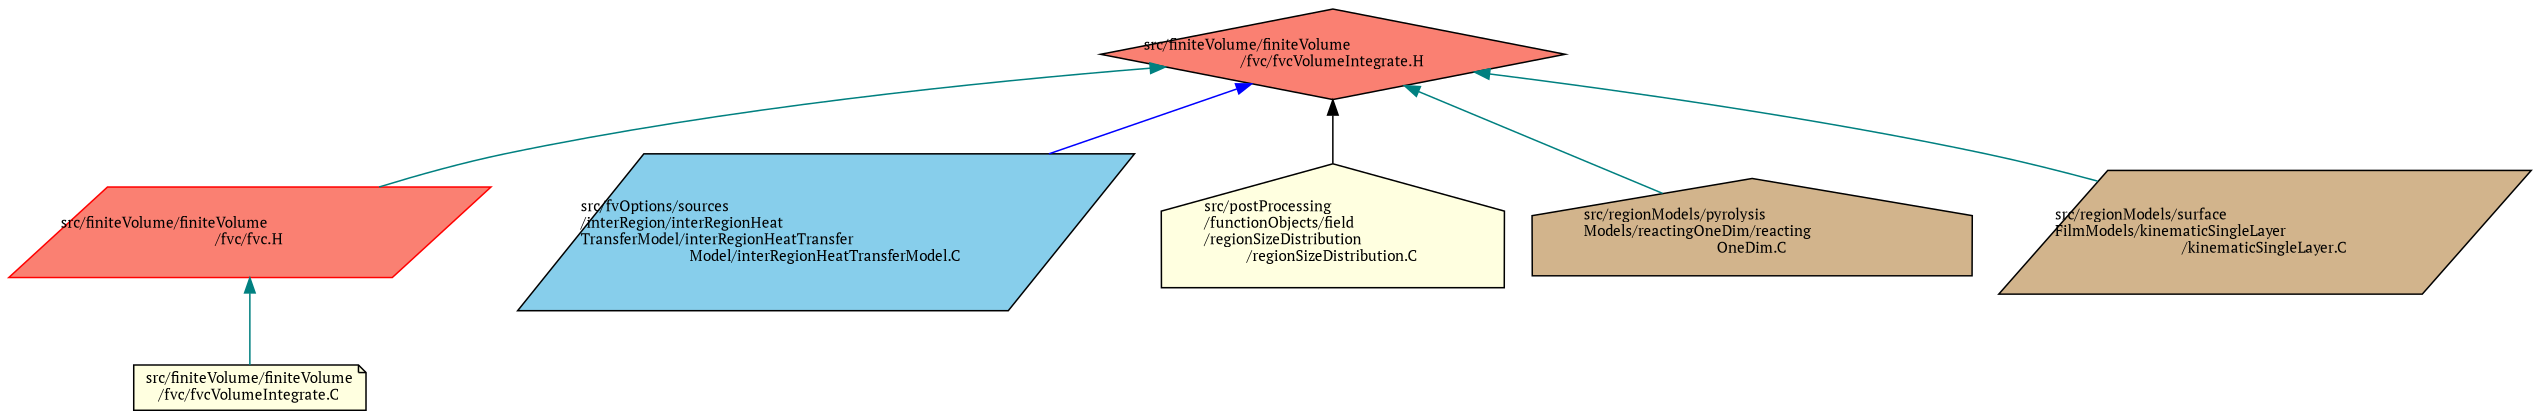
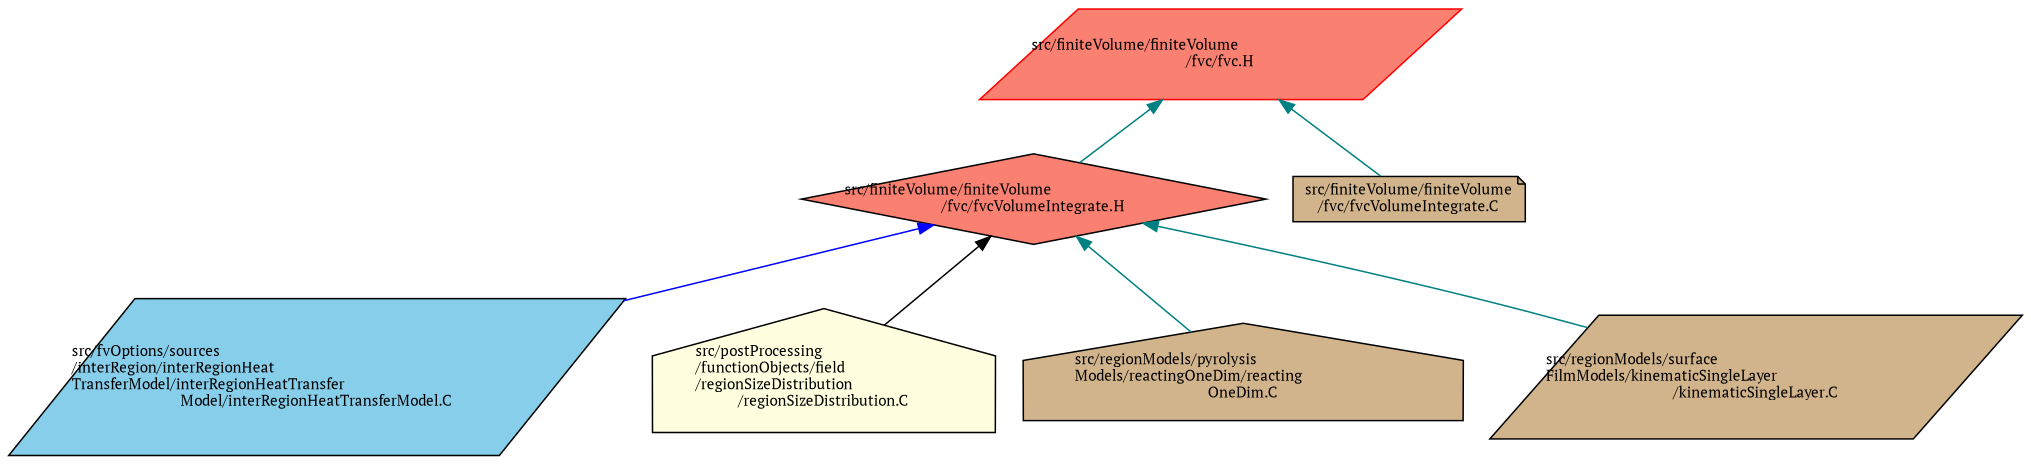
  digraph {
    fontname="PT Serif"
    node [color=black fillcolor=salmon fontname="PT Serif" fontsize=10 shape=parallelogram style=filled]
    edge [color=teal dir=back fontname="PT Serif" fontsize=10 labelfontname=FreeSans labelfontsize=10 style=solid]
    n1 [fontcolor=black height=0.2 label="src/finiteVolume/finiteVolume\l/fvc/fvcVolumeIntegrate.H" shape=diamond width=0.4]
    n2 [color=red height=0.2 label="src/finiteVolume/finiteVolume\l/fvc/fvc.H" width=0.4]
    n3 [fillcolor=skyblue height=0.2 label="src/fvOptions/sources\l/interRegion/interRegionHeat\lTransferModel/interRegionHeatTransfer\lModel/interRegionHeatTransferModel.C" width=0.4]
    n4 [fillcolor=lightyellow height=0.2 label="src/postProcessing\l/functionObjects/field\l/regionSizeDistribution\l/regionSizeDistribution.C" shape=house width=0.4]
    n5 [fillcolor=tan height=0.2 label="src/regionModels/pyrolysis\lModels/reactingOneDim/reacting\lOneDim.C" shape=house width=0.4]
    n6 [fillcolor=tan height=0.2 label="src/regionModels/surface\lFilmModels/kinematicSingleLayer\l/kinematicSingleLayer.C" width=0.4]
-   n7 [fillcolor=lightyellow height=0.2 label="src/finiteVolume/finiteVolume\l/fvc/fvcVolumeIntegrate.C" shape=note width=0.4]
-   n1 -> n2
+   n7 [fillcolor=tan height=0.2 label="src/finiteVolume/finiteVolume\l/fvc/fvcVolumeIntegrate.C" shape=note width=0.4]
+   n2 -> n1
    n1 -> n3 [color=blue]
    n1 -> n4 [color=black]
    n1 -> n5
    n1 -> n6
    n2 -> n7
  }
